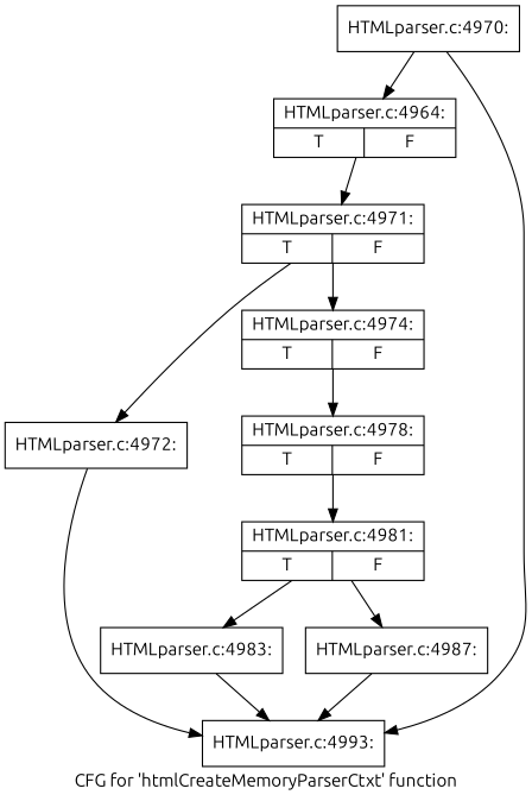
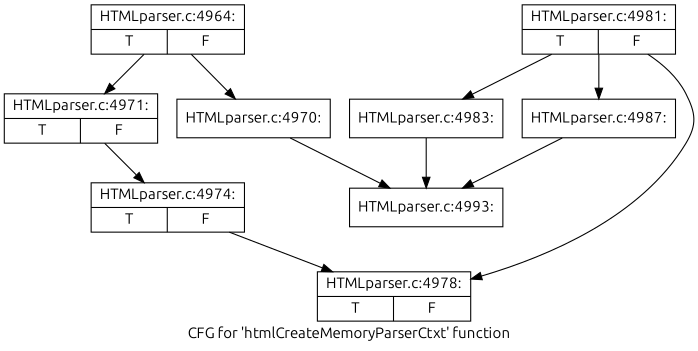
  digraph {
    fontname=Ubuntu
    label="CFG for 'htmlCreateMemoryParserCtxt' function"
    node [fontname=Ubuntu shape=record]
    edge [fontname=Ubuntu]
    n1 [label="{HTMLparser.c:4964:|{<s0>T|<s1>F}}"]
    n2 [label="{HTMLparser.c:4970:}"]
    n3 [label="{HTMLparser.c:4971:|{<s0>T|<s1>F}}"]
    n4 [label="{HTMLparser.c:4993:}"]
-   n5 [label="{HTMLparser.c:4972:}"]
    n6 [label="{HTMLparser.c:4974:|{<s0>T|<s1>F}}"]
    n7 [label="{HTMLparser.c:4978:|{<s0>T|<s1>F}}"]
    n8 [label="{HTMLparser.c:4981:|{<s0>T|<s1>F}}"]
    n9 [label="{HTMLparser.c:4983:}"]
    n10 [label="{HTMLparser.c:4987:}"]
-   n2 -> n1
+   n1 -> n2
    n1 -> n3
    n2 -> n4
-   n3 -> n5
    n3 -> n6
-   n5 -> n4
    n6 -> n7
-   n7 -> n8
+   n8 -> n7
    n8 -> n9
    n8 -> n10
    n9 -> n4
    n10 -> n4
  }
